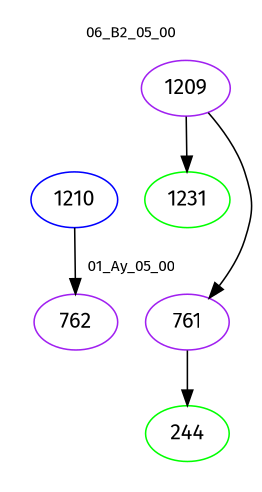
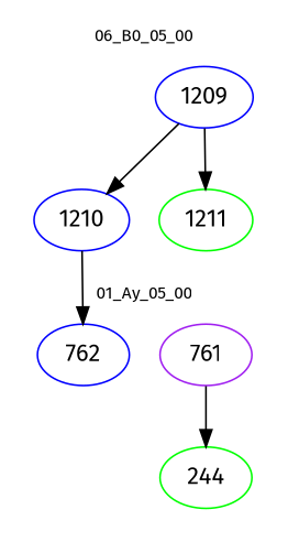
  digraph {
    fontname="Fira Sans"
    node [color=purple fontname="Fira Sans"]
    edge [color=black fontname="Fira Sans"]
    n1 [label=761]
    n2 [color=green label=244]
-   n3 [label=762]
-   n4 [label=1209]
+   n3 [color=blue label=762]
+   n4 [color=blue label=1209]
    n5 [color=blue label=1210]
-   n6 [color=green label=1231]
+   n6 [color=green label=1211]
    subgraph cluster_1 {
      color=white
      fontsize=10
      label="01_Ay_05_00"
      n1
      n2
      n3
    }
    subgraph cluster_2 {
      color=white
      fontsize=10
-     label="06_B2_05_00"
+     label="06_B0_05_00"
      n4
      n5
      n6
    }
    n1 -> n2
-   n4 -> n1
+   n4 -> n5
    n4 -> n6
    n5 -> n3
  }
